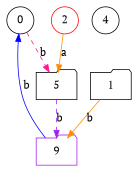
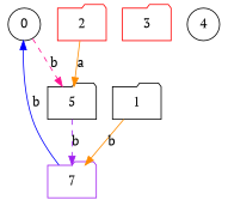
  strict digraph {
    fontname="PT Serif"
    node [color=black fontname="PT Serif" shape=folder]
    edge [color=darkorange fontname="PT Serif" style=solid]
    0 [shape=circle]
    5
-   7 [color=purple label=9]
+   7 [color=purple]
+   3 [color=red]
    1
    4 [shape=circle]
-   2 [color=red shape=circle]
+   2 [color=red]
    0 -> 5 [color=deeppink label=b style=dashed]
    5 -> 7 [color=purple label=b style=dashed]
    7 -> 0 [color=blue label=b]
    1 -> 7 [label=b]
    2 -> 5 [label=a]
  }
